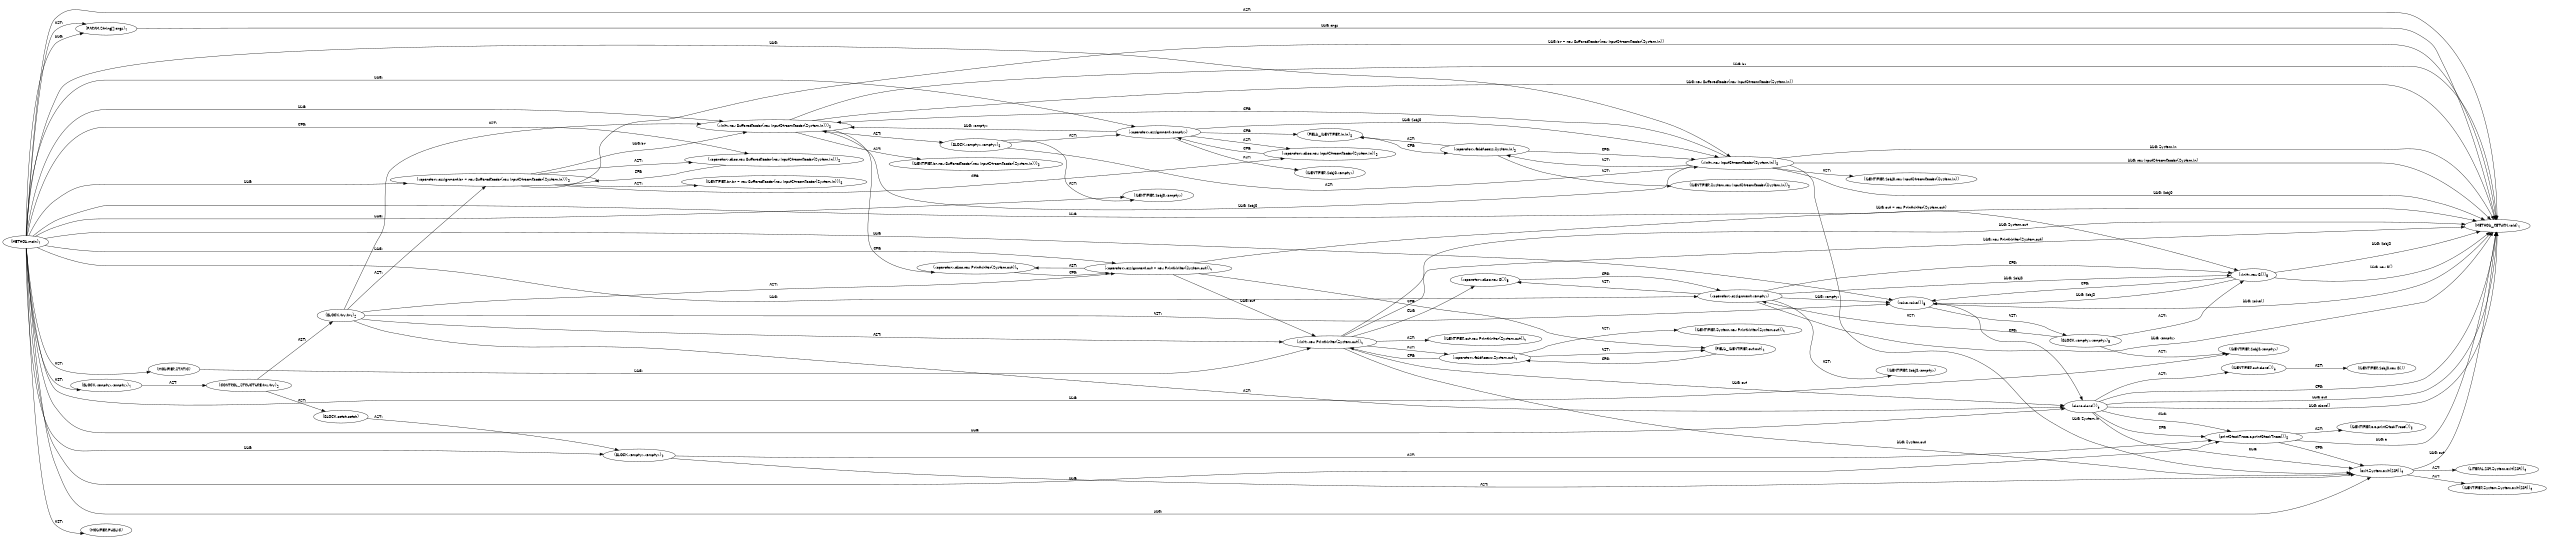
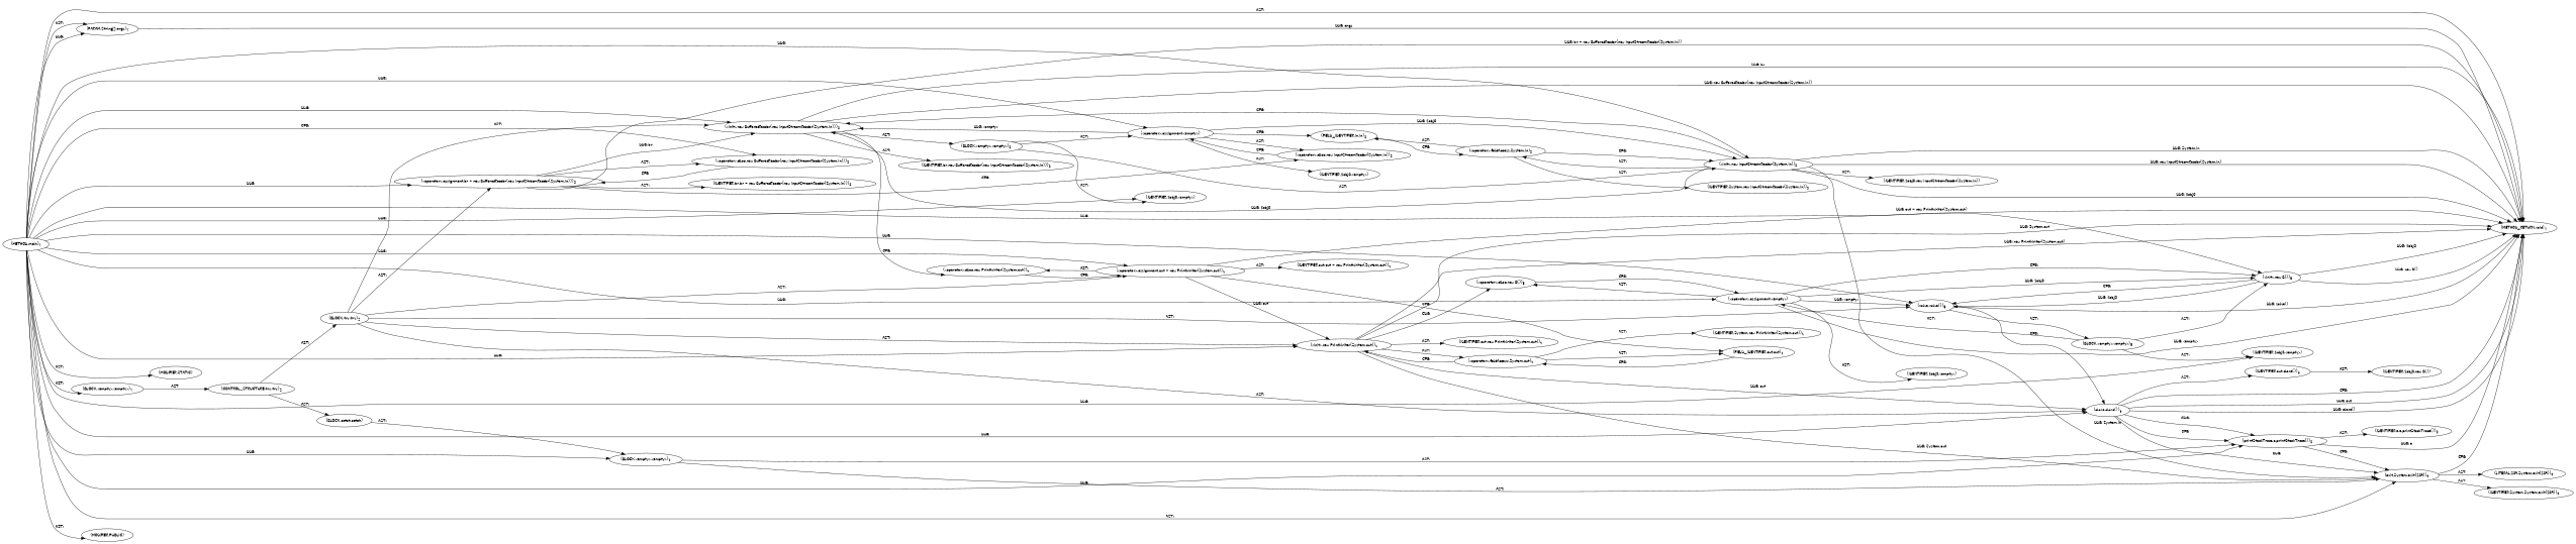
  digraph {
    fontname="Patrick Hand"
    rankdir=LR
    node [fontname="Patrick Hand"]
    edge [fontname="Patrick Hand"]
    n1 [label=<(METHOD,main)<SUB>1</SUB>>]
    n2 [label=<(PARAM,String[] args)<SUB>1</SUB>>]
    n3 [label=<(BLOCK,&lt;empty&gt;,&lt;empty&gt;)<SUB>1</SUB>>]
    n4 [label=<(&lt;operator&gt;.assignment,br = new BufferedReader(new InputStreamReader(System.in)))<SUB>3</SUB>>]
    n5 [label=<(&lt;operator&gt;.alloc,new BufferedReader(new InputStreamReader(System.in)))<SUB>3</SUB>>]
    n6 [label=<(&lt;init&gt;,new BufferedReader(new InputStreamReader(System.in)))<SUB>3</SUB>>]
    n7 [label=<(&lt;operator&gt;.assignment,&lt;empty&gt;)>]
    n8 [label=<(&lt;init&gt;,new InputStreamReader(System.in))<SUB>3</SUB>>]
    n9 [label=<(IDENTIFIER,$obj0,&lt;empty&gt;)>]
    n10 [label=<(&lt;operator&gt;.assignment,out = new PrintWriter(System.out))<SUB>4</SUB>>]
    n11 [label=<(&lt;init&gt;,new PrintWriter(System.out))<SUB>4</SUB>>]
    n12 [label=<(solve,solve())<SUB>5</SUB>>]
    n13 [label=<(&lt;operator&gt;.assignment,&lt;empty&gt;)>]
    n14 [label=<(&lt;init&gt;,new B())<SUB>5</SUB>>]
    n15 [label=<(IDENTIFIER,$obj3,&lt;empty&gt;)>]
    n16 [label=<(close,close())<SUB>6</SUB>>]
    n17 [label=<(BLOCK,&lt;empty&gt;,&lt;empty&gt;)<SUB>7</SUB>>]
    n18 [label=<(printStackTrace,e.printStackTrace())<SUB>8</SUB>>]
    n19 [label=<(exit,System.exit(239))<SUB>9</SUB>>]
    n20 [label=<(MODIFIER,PUBLIC)>]
    n21 [label=<(MODIFIER,STATIC)>]
    n22 [label=<(METHOD_RETURN,void)<SUB>1</SUB>>]
    n23 [label=<(CONTROL_STRUCTURE,try,try)<SUB>2</SUB>>]
    n24 [label=<(IDENTIFIER,br,br = new BufferedReader(new InputStreamReader(System.in)))<SUB>3</SUB>>]
    n25 [label=<(&lt;operator&gt;.alloc,new InputStreamReader(System.in))<SUB>3</SUB>>]
    n26 [label=<(IDENTIFIER,br,new BufferedReader(new InputStreamReader(System.in)))<SUB>3</SUB>>]
    n27 [label=<(BLOCK,&lt;empty&gt;,&lt;empty&gt;)<SUB>3</SUB>>]
    n28 [label=<(&lt;operator&gt;.alloc,new PrintWriter(System.out))<SUB>4</SUB>>]
    n29 [label=<(IDENTIFIER,$obj0,&lt;empty&gt;)>]
    n30 [label=<(FIELD_IDENTIFIER,in,in)<SUB>3</SUB>>]
    n31 [label=<(IDENTIFIER,$obj0,new InputStreamReader(System.in))>]
    n32 [label=<(&lt;operator&gt;.fieldAccess,System.in)<SUB>3</SUB>>]
+   n33 [label=<(IDENTIFIER,out,out = new PrintWriter(System.out))<SUB>4</SUB>>]
    n34 [label=<(FIELD_IDENTIFIER,out,out)<SUB>4</SUB>>]
    n35 [label=<(IDENTIFIER,out,new PrintWriter(System.out))<SUB>4</SUB>>]
    n36 [label=<(&lt;operator&gt;.fieldAccess,System.out)<SUB>4</SUB>>]
    n37 [label=<(&lt;operator&gt;.alloc,new B())<SUB>5</SUB>>]
    n38 [label=<(BLOCK,&lt;empty&gt;,&lt;empty&gt;)<SUB>5</SUB>>]
    n39 [label=<(IDENTIFIER,$obj3,&lt;empty&gt;)>]
    n40 [label=<(IDENTIFIER,out,close())<SUB>6</SUB>>]
    n41 [label=<(IDENTIFIER,e,e.printStackTrace())<SUB>8</SUB>>]
    n42 [label=<(IDENTIFIER,System,System.exit(239))<SUB>9</SUB>>]
    n43 [label=<(LITERAL,239,System.exit(239))<SUB>9</SUB>>]
    n44 [label=<(BLOCK,try,try)<SUB>2</SUB>>]
    n45 [label=<(BLOCK,catch,catch)>]
    n46 [label=<(IDENTIFIER,System,new InputStreamReader(System.in))<SUB>3</SUB>>]
    n47 [label=<(IDENTIFIER,System,new PrintWriter(System.out))<SUB>4</SUB>>]
    n48 [label=<(IDENTIFIER,$obj3,new B())>]
    n1 -> n2 [label="AST: "]
    n1 -> n2 [label="DDG: "]
    n1 -> n3 [label="AST: "]
    n1 -> n4 [label="DDG: "]
    n1 -> n5 [label="CFG: "]
    n1 -> n6 [label="DDG: "]
    n1 -> n7 [label="DDG: "]
    n1 -> n8 [label="DDG: "]
    n1 -> n9 [label="DDG: "]
    n1 -> n10 [label="DDG: "]
-   n21 -> n11 [label="DDG: "]
+   n1 -> n11 [label="DDG: "]
    n1 -> n12 [label="DDG: "]
    n1 -> n13 [label="DDG: "]
    n1 -> n14 [label="DDG: "]
    n1 -> n15 [label="DDG: "]
    n1 -> n16 [label="DDG: "]
    n1 -> n17 [label="DDG: "]
    n1 -> n18 [label="DDG: "]
-   n1 -> n19 [label="DDG: "]
+   n1 -> n19 [label="AST: "]
    n1 -> n20 [label="AST: "]
    n1 -> n21 [label="AST: "]
    n1 -> n22 [label="AST: "]
    n2 -> n22 [label="DDG: args"]
    n3 -> n23 [label="AST: "]
    n4 -> n5 [label="AST: "]
    n4 -> n6 [label="DDG: br"]
    n4 -> n22 [label="DDG: br = new BufferedReader(new InputStreamReader(System.in))"]
    n4 -> n24 [label="AST: "]
    n4 -> n25 [label="CFG: "]
    n5 -> n4 [label="CFG: "]
    n6 -> n22 [label="DDG: br"]
    n6 -> n22 [label="DDG: new BufferedReader(new InputStreamReader(System.in))"]
    n6 -> n26 [label="AST: "]
    n6 -> n27 [label="AST: "]
    n6 -> n28 [label="CFG: "]
    n7 -> n6 [label="DDG: &lt;empty&gt;"]
    n7 -> n8 [label="DDG: $obj0"]
    n7 -> n25 [label="AST: "]
    n7 -> n29 [label="AST: "]
    n7 -> n30 [label="CFG: "]
    n8 -> n6 [label="CFG: "]
    n8 -> n6 [label="DDG: $obj0"]
    n8 -> n19 [label="DDG: System.in"]
    n8 -> n22 [label="DDG: $obj0"]
    n8 -> n22 [label="DDG: System.in"]
    n8 -> n22 [label="DDG: new InputStreamReader(System.in)"]
    n8 -> n31 [label="AST: "]
    n8 -> n32 [label="AST: "]
    n10 -> n11 [label="DDG: out"]
    n10 -> n22 [label="DDG: out = new PrintWriter(System.out)"]
    n10 -> n28 [label="AST: "]
+   n10 -> n33 [label="AST: "]
    n10 -> n34 [label="CFG: "]
    n11 -> n16 [label="DDG: out"]
    n11 -> n19 [label="DDG: System.out"]
    n11 -> n22 [label="DDG: System.out"]
    n11 -> n22 [label="DDG: new PrintWriter(System.out)"]
    n11 -> n35 [label="AST: "]
    n11 -> n36 [label="AST: "]
    n11 -> n37 [label="CDG: "]
    n12 -> n16 [label="CFG: "]
    n12 -> n22 [label="DDG: solve()"]
    n12 -> n38 [label="AST: "]
    n13 -> n12 [label="DDG: &lt;empty&gt;"]
    n13 -> n14 [label="CFG: "]
    n13 -> n14 [label="DDG: $obj3"]
    n13 -> n22 [label="DDG: &lt;empty&gt;"]
    n13 -> n37 [label="AST: "]
    n13 -> n39 [label="AST: "]
    n14 -> n12 [label="CFG: "]
    n14 -> n12 [label="DDG: $obj3"]
    n14 -> n22 [label="DDG: $obj3"]
    n14 -> n22 [label="DDG: new B()"]
    n16 -> n18 [label="CFG: "]
    n16 -> n18 [label="CDG: "]
    n16 -> n19 [label="CDG: "]
    n16 -> n22 [label="CFG: "]
    n16 -> n22 [label="DDG: out"]
    n16 -> n22 [label="DDG: close()"]
    n16 -> n40 [label="AST: "]
    n17 -> n18 [label="AST: "]
    n17 -> n19 [label="AST: "]
    n18 -> n19 [label="CFG: "]
    n18 -> n22 [label="DDG: e"]
    n18 -> n41 [label="AST: "]
-   n19 -> n22 [label="DDG: out"]
+   n19 -> n22 [label="CFG: "]
    n19 -> n42 [label="AST: "]
    n19 -> n43 [label="AST: "]
    n23 -> n44 [label="AST: "]
    n23 -> n45 [label="AST: "]
    n25 -> n7 [label="CFG: "]
    n27 -> n7 [label="AST: "]
    n27 -> n8 [label="AST: "]
    n27 -> n9 [label="AST: "]
    n28 -> n10 [label="CFG: "]
    n30 -> n32 [label="CFG: "]
    n32 -> n8 [label="CFG: "]
    n32 -> n30 [label="AST: "]
    n32 -> n46 [label="AST: "]
    n34 -> n36 [label="CFG: "]
    n36 -> n11 [label="CFG: "]
    n36 -> n34 [label="AST: "]
    n36 -> n47 [label="AST: "]
    n37 -> n13 [label="CFG: "]
    n38 -> n13 [label="AST: "]
    n38 -> n14 [label="AST: "]
    n38 -> n15 [label="AST: "]
    n40 -> n48 [label="AST: "]
    n44 -> n4 [label="AST: "]
    n44 -> n6 [label="AST: "]
    n44 -> n10 [label="AST: "]
    n44 -> n11 [label="AST: "]
    n44 -> n12 [label="AST: "]
    n44 -> n16 [label="AST: "]
    n45 -> n17 [label="AST: "]
  }
